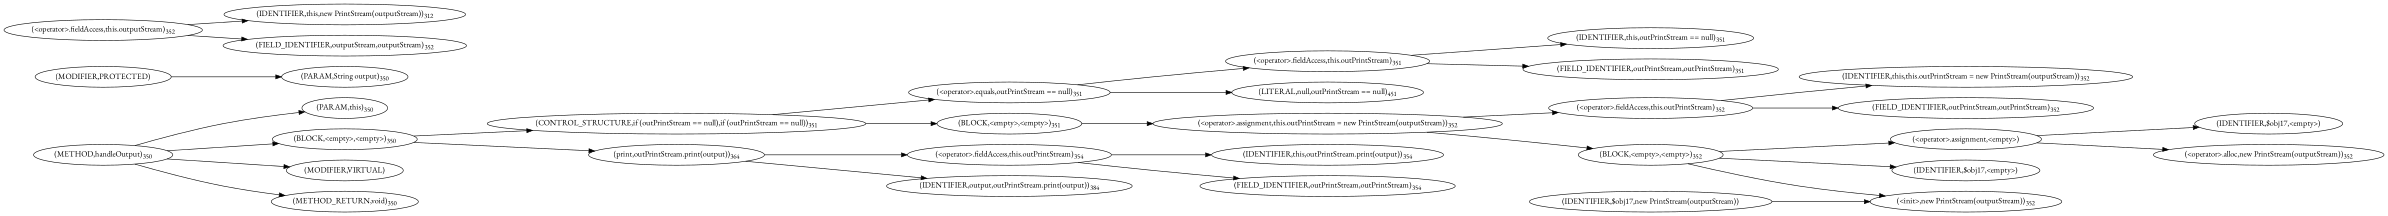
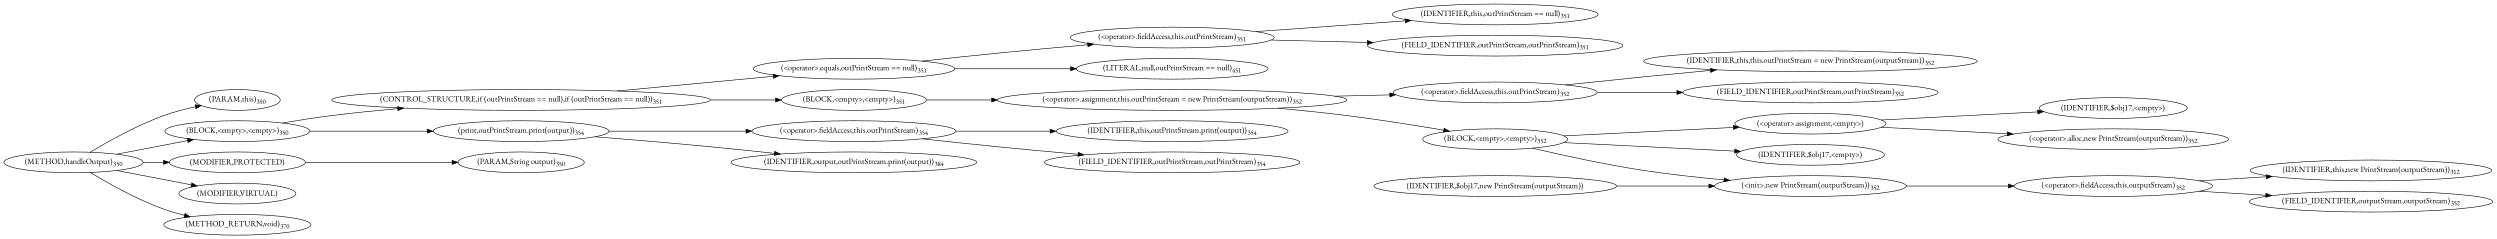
  digraph {
    fontname="EB Garamond"
    rankdir=LR
    node [fontname="EB Garamond"]
    edge [fontname="EB Garamond"]
    n1 [label=<(METHOD,handleOutput)<SUB>350</SUB>>]
    n2 [label=<(PARAM,this)<SUB>350</SUB>>]
    n3 [label=<(BLOCK,&lt;empty&gt;,&lt;empty&gt;)<SUB>350</SUB>>]
    n4 [label=<(MODIFIER,PROTECTED)>]
    n5 [label=<(MODIFIER,VIRTUAL)>]
-   n6 [label=<(METHOD_RETURN,void)<SUB>350</SUB>>]
+   n6 [label=<(METHOD_RETURN,void)<SUB>370</SUB>>]
    n7 [label=<(PARAM,String output)<SUB>350</SUB>>]
    n8 [label=<(CONTROL_STRUCTURE,if (outPrintStream == null),if (outPrintStream == null))<SUB>351</SUB>>]
-   n9 [label=<(print,outPrintStream.print(output))<SUB>364</SUB>>]
+   n9 [label=<(print,outPrintStream.print(output))<SUB>354</SUB>>]
    n10 [label=<(&lt;operator&gt;.equals,outPrintStream == null)<SUB>351</SUB>>]
    n11 [label=<(BLOCK,&lt;empty&gt;,&lt;empty&gt;)<SUB>351</SUB>>]
    n12 [label=<(&lt;operator&gt;.fieldAccess,this.outPrintStream)<SUB>354</SUB>>]
    n13 [label=<(IDENTIFIER,output,outPrintStream.print(output))<SUB>384</SUB>>]
    n14 [label=<(&lt;operator&gt;.fieldAccess,this.outPrintStream)<SUB>351</SUB>>]
    n15 [label=<(LITERAL,null,outPrintStream == null)<SUB>451</SUB>>]
    n16 [label=<(&lt;operator&gt;.assignment,this.outPrintStream = new PrintStream(outputStream))<SUB>352</SUB>>]
    n17 [label=<(IDENTIFIER,this,outPrintStream == null)<SUB>351</SUB>>]
    n18 [label=<(FIELD_IDENTIFIER,outPrintStream,outPrintStream)<SUB>351</SUB>>]
    n19 [label=<(&lt;operator&gt;.fieldAccess,this.outPrintStream)<SUB>352</SUB>>]
    n20 [label=<(BLOCK,&lt;empty&gt;,&lt;empty&gt;)<SUB>352</SUB>>]
    n21 [label=<(IDENTIFIER,this,this.outPrintStream = new PrintStream(outputStream))<SUB>352</SUB>>]
    n22 [label=<(FIELD_IDENTIFIER,outPrintStream,outPrintStream)<SUB>352</SUB>>]
    n23 [label=<(&lt;operator&gt;.assignment,&lt;empty&gt;)>]
    n24 [label=<(&lt;init&gt;,new PrintStream(outputStream))<SUB>352</SUB>>]
    n25 [label=<(IDENTIFIER,$obj17,&lt;empty&gt;)>]
    n26 [label=<(IDENTIFIER,$obj17,&lt;empty&gt;)>]
    n27 [label=<(&lt;operator&gt;.alloc,new PrintStream(outputStream))<SUB>352</SUB>>]
    n28 [label=<(&lt;operator&gt;.fieldAccess,this.outputStream)<SUB>352</SUB>>]
    n29 [label=<(IDENTIFIER,$obj17,new PrintStream(outputStream))>]
    n30 [label=<(IDENTIFIER,this,new PrintStream(outputStream))<SUB>312</SUB>>]
    n31 [label=<(FIELD_IDENTIFIER,outputStream,outputStream)<SUB>352</SUB>>]
    n32 [label=<(IDENTIFIER,this,outPrintStream.print(output))<SUB>354</SUB>>]
    n33 [label=<(FIELD_IDENTIFIER,outPrintStream,outPrintStream)<SUB>354</SUB>>]
    n1 -> n2
    n1 -> n3
+   n1 -> n4
    n1 -> n5
    n1 -> n6
    n3 -> n8
    n3 -> n9
    n4 -> n7
    n8 -> n10
    n8 -> n11
    n9 -> n12
    n9 -> n13
    n10 -> n14
    n10 -> n15
    n11 -> n16
    n12 -> n32
    n12 -> n33
    n14 -> n17
    n14 -> n18
    n16 -> n19
    n16 -> n20
    n19 -> n21
    n19 -> n22
    n20 -> n23
    n20 -> n24
    n20 -> n25
    n23 -> n26
    n23 -> n27
+   n24 -> n28
    n28 -> n30
    n28 -> n31
    n29 -> n24
  }
